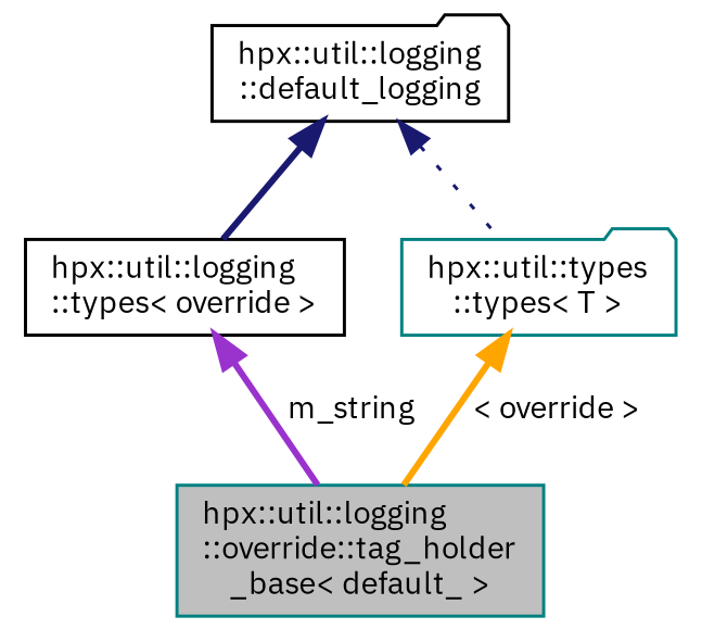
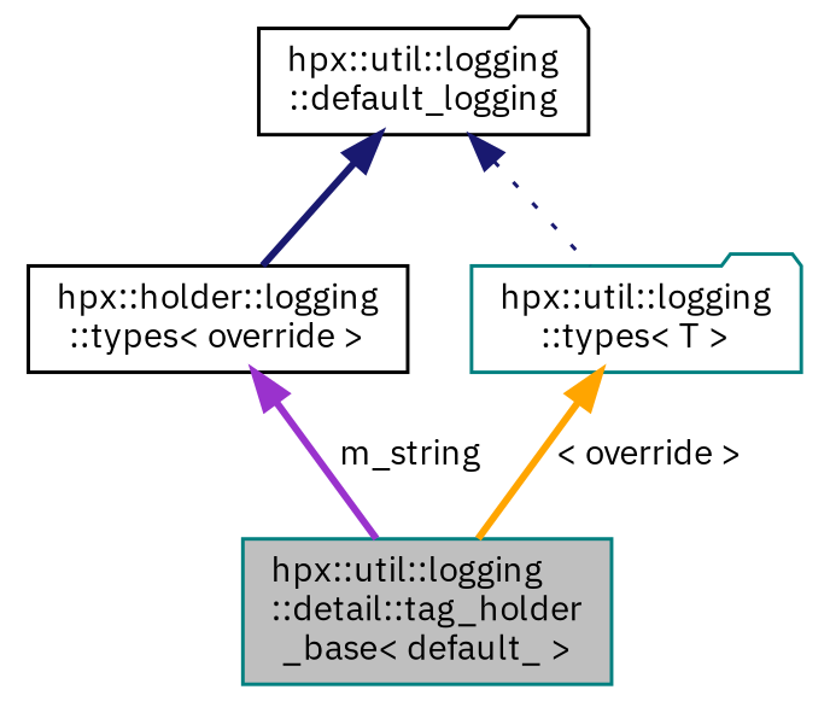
  digraph {
    fontname="IBM Plex Sans"
    node [color=teal fillcolor=white fontname="IBM Plex Sans" fontsize=10 shape=box style=filled]
    edge [color=midnightblue dir=back fontname="IBM Plex Sans" fontsize=10 labelfontname=Helvetica labelfontsize=10 style=bold]
-   n1 [fillcolor=grey75 fontcolor=black height=0.2 label="hpx::util::logging\l::override::tag_holder\l_base\< default_ \>" width=0.4]
-   n2 [color=black height=0.2 label="hpx::util::logging\l::types\< override \>" width=0.4]
+   n1 [fillcolor=grey75 fontcolor=black height=0.2 label="hpx::util::logging\l::detail::tag_holder\l_base\< default_ \>" width=0.4]
+   n2 [color=black height=0.2 label="hpx::holder::logging\l::types\< override \>" width=0.4]
    n3 [color=black height=0.2 label="hpx::util::logging\l::default_logging" shape=folder width=0.4]
-   n4 [height=0.2 label="hpx::util::types\l::types\< T \>" shape=folder width=0.4]
+   n4 [height=0.2 label="hpx::util::logging\l::types\< T \>" shape=folder width=0.4]
    n2 -> n1 [color=darkorchid3 label=" m_string"]
    n3 -> n2
    n3 -> n4 [style=dotted]
    n4 -> n1 [color=orange label=" \< override \>"]
  }
